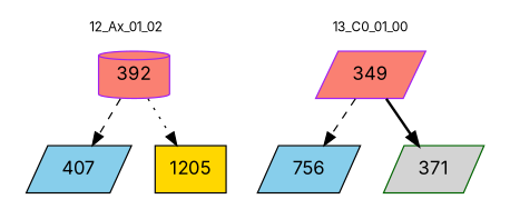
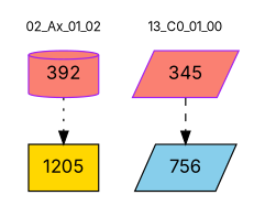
  digraph {
    fontname=Inter
    node [color=black fillcolor=salmon fontname=Inter shape=parallelogram style=filled]
    edge [color=black fontname=Inter style=dashed]
    n1 [color=purple label=392 shape=cylinder]
-   n2 [fillcolor=skyblue label=407]
    n3 [fillcolor=gold label=1205 shape=box]
-   n4 [color=purple label=349]
+   n4 [color=purple label=345]
    n5 [fillcolor=skyblue label=756]
-   n6 [color=darkgreen fillcolor=lightgrey label=371]
    subgraph cluster_1 {
      color=white
      fontsize=10
-     label="12_Ax_01_02"
+     label="02_Ax_01_02"
      n1
-     n2
      n3
    }
    subgraph cluster_2 {
      color=white
      fontsize=10
      label="13_C0_01_00"
      n4
      n5
-     n6
    }
-   n1 -> n2
    n1 -> n3 [style=dotted]
    n4 -> n5
-   n4 -> n6 [style=bold]
  }
